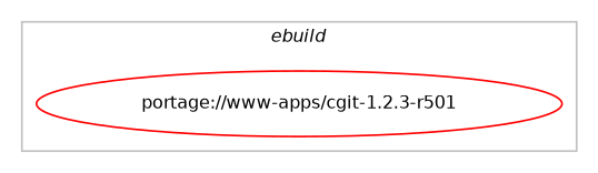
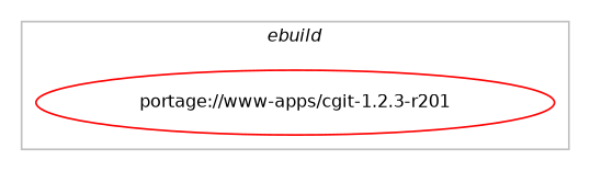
  digraph {
    compound=true
    concentrate=true
    fontname=Helvetica
    fontsize=10
    newrank=true
    rankdir=LR
    ranksep=1.5
-   n1 [color=red fontname=Helvetica fontsize=10 label="portage://www-apps/cgit-1.2.3-r501" width=4]
+   n1 [color=red fontname=Helvetica fontsize=10 label="portage://www-apps/cgit-1.2.3-r201" width=4]
    subgraph cluster_1 {
      color=gray
      label=<<i>ebuild</i>>
      n1
    }
    subgraph cluster_2 {
      color=gray
      label=<<i>dependencies</i>>
      subgraph cluster_3 {
        color=gray
        fillcolor="#eeeeee"
        label=<<i>compile</i>>
        style=filled
      }
      subgraph cluster_4 {
        color=gray
        fillcolor="#eeeeee"
        label=<<i>compile and run</i>>
        style=filled
      }
      subgraph cluster_5 {
        color=gray
        fillcolor="#eeeeee"
        label=<<i>run</i>>
        style=filled
      }
    }
    subgraph cluster_6 {
      color=gray
      label=<<i>candidates</i>>
      rank=same
    }
  }
